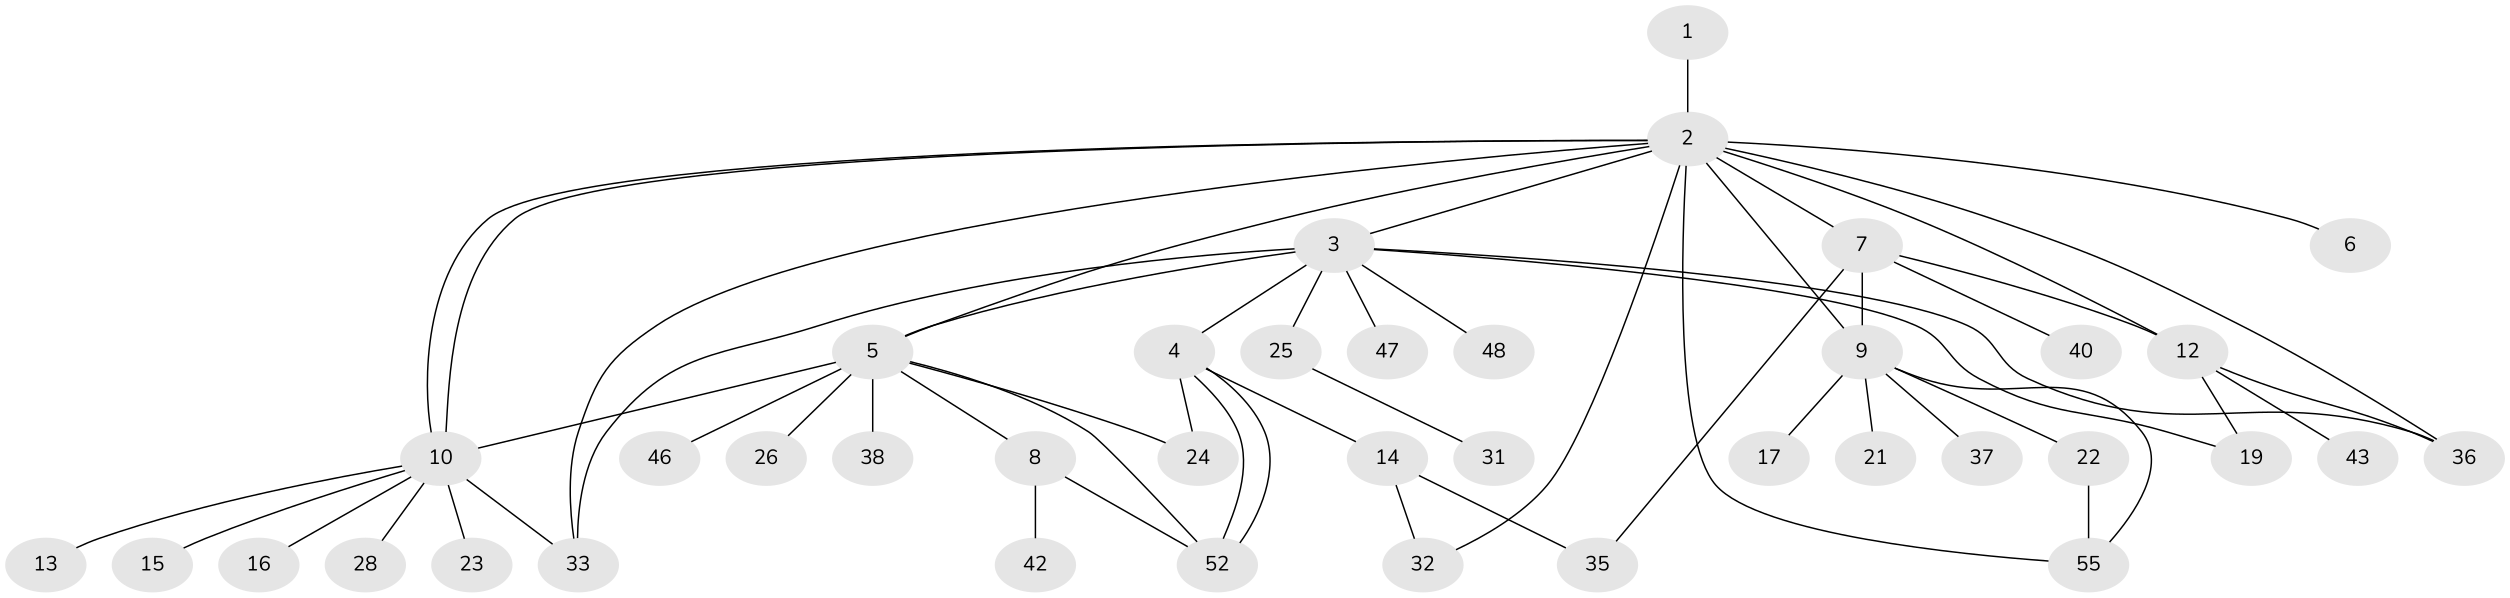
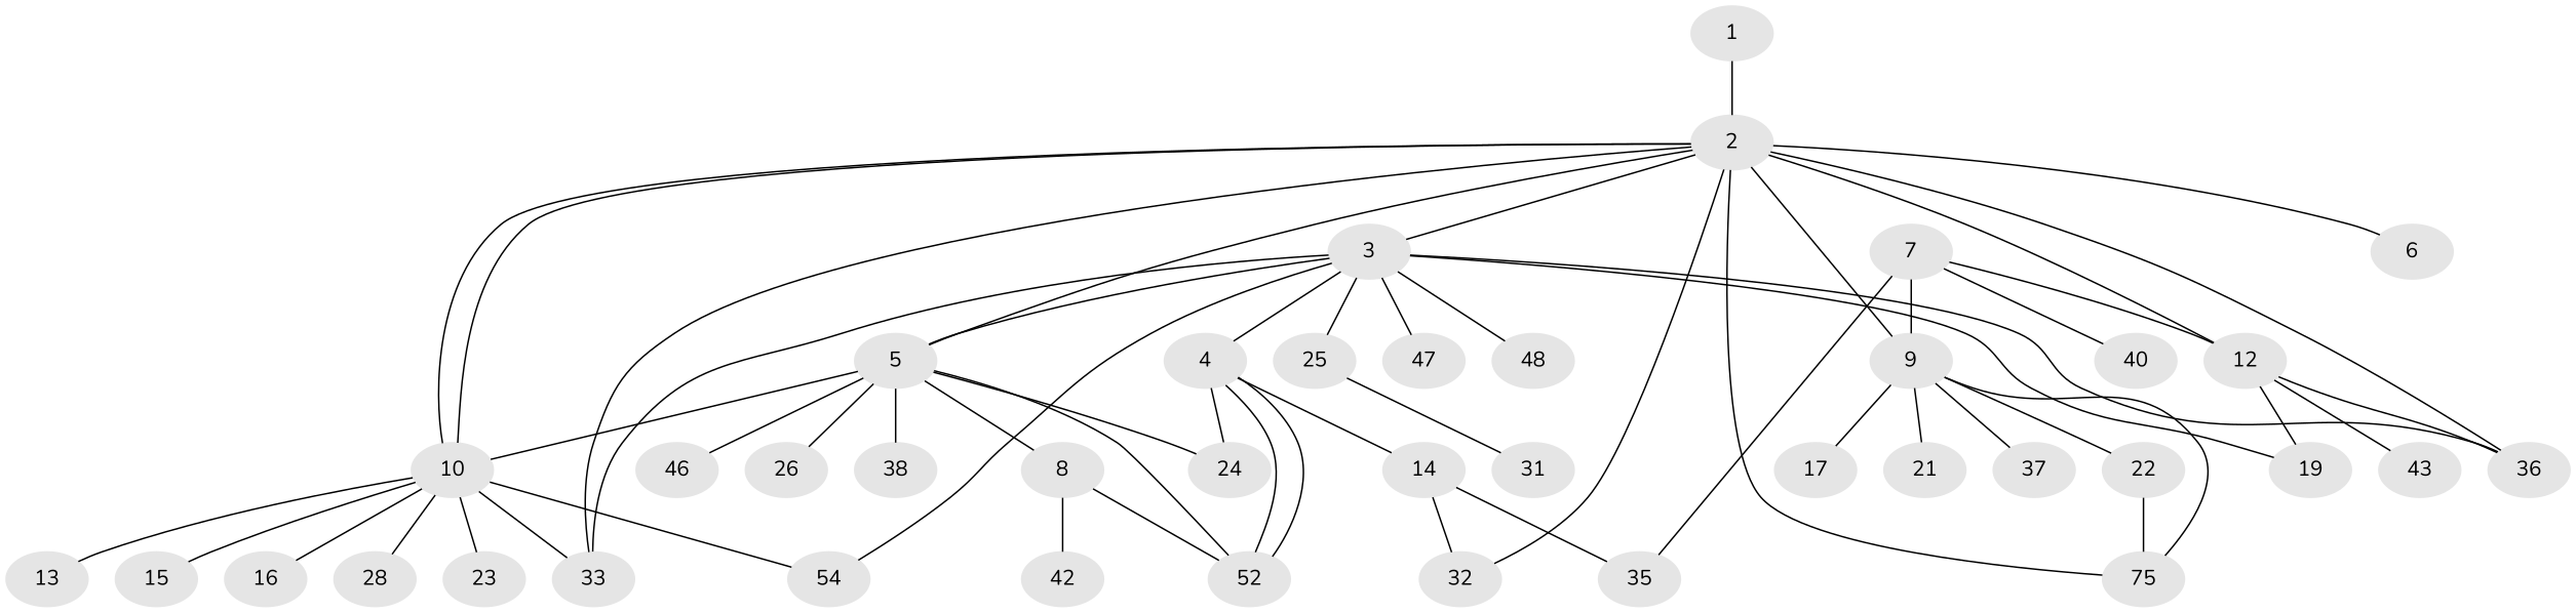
  graph {
    fontname=Nunito
    node [color=gray90 fontname=Nunito style=filled]
    edge [fontname=Nunito]
    2 [super="+28"]
    3 [super="+49"]
    5 [super="+53"]
    6 [super="+20"]
    7 [super="+44"]
    9 [super="+30"]
    10 [super="+50"]
    12 [super="+27"]
    32
    33 [super="+39"]
    36
-   55
+   55 [label=75]
    1
    4 [super="+11"]
    19
    25 [super="+29"]
    47
    48
+   54
    24
    52
    8 [super="+34"]
    26
    38
    46
    35 [super="+41"]
    40 [super="+51"]
    22 [super="+45"]
    17
    21
    37
    13
    15
    16
    n35 [label=28]
    23
    43
    14
    31
    42
    2 -- 3
    2 -- 5
    2 -- 6
-   2 -- 7
    2 -- 9
    2 -- 10
    2 -- 10
    2 -- 12 [weight=2]
    2 -- 32
    2 -- 33 [weight=2]
    2 -- 36 [weight=2]
    2 -- 55
    3 -- 5
    3 -- 33
    3 -- 36
    3 -- 4
    3 -- 19
    3 -- 25
    3 -- 47
    3 -- 48
+   3 -- 54
    5 -- 10
    5 -- 24
    5 -- 52
    5 -- 8
    5 -- 26
    5 -- 38
    5 -- 46
    7 -- 9
    7 -- 12
    7 -- 35
    7 -- 40
    9 -- 55
    9 -- 22
    9 -- 17
    9 -- 21
    9 -- 37
    10 -- 33
+   10 -- 54
    10 -- 13
    10 -- 15
    10 -- 16
    10 -- n35
    10 -- 23
    12 -- 36
    12 -- 19
    12 -- 43
    1 -- 2
    4 -- 24
    4 -- 52
    4 -- 52
    4 -- 14
    25 -- 31
    8 -- 52
    8 -- 42
    22 -- 55
    14 -- 32
    14 -- 35
  }
